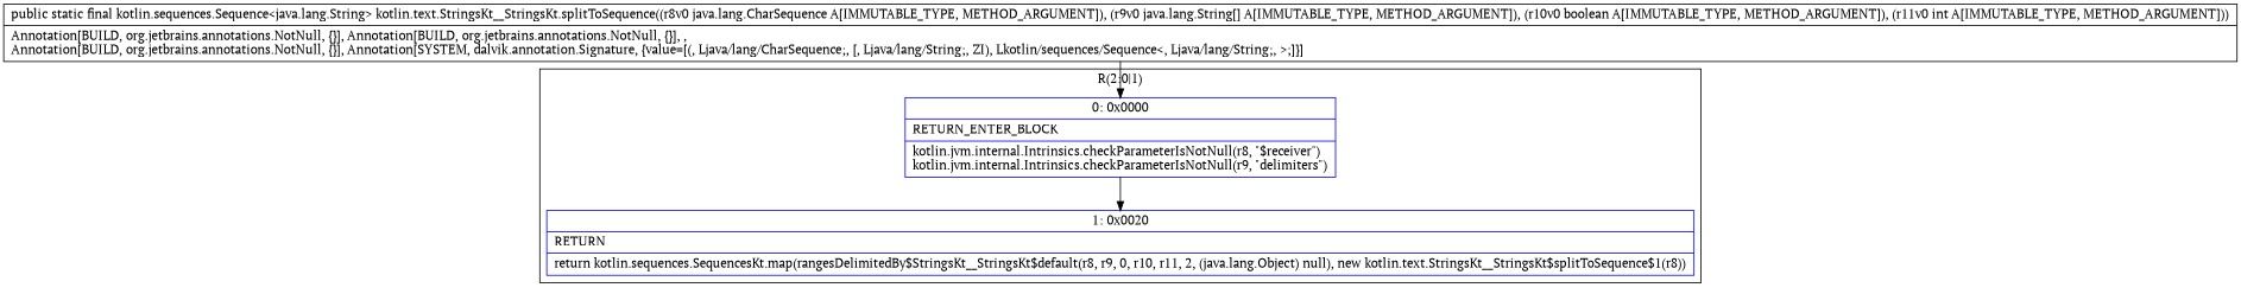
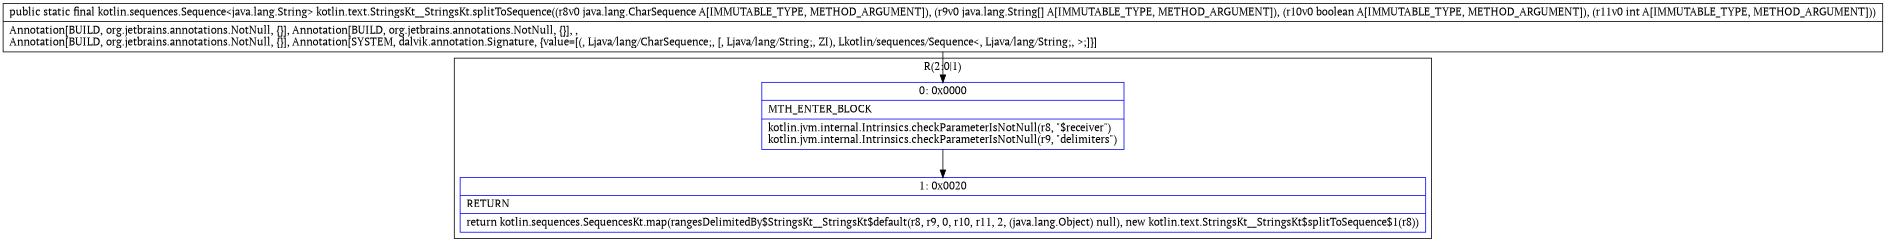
  digraph {
    fontname="PT Serif"
    node [color=blue shape=record fontname="PT Serif"]
    edge [fontname="PT Serif"]
-   n1 [label="{0\:\ 0x0000|RETURN_ENTER_BLOCK\l|kotlin.jvm.internal.Intrinsics.checkParameterIsNotNull(r8, \"$receiver\")\lkotlin.jvm.internal.Intrinsics.checkParameterIsNotNull(r9, \"delimiters\")\l}"]
+   n1 [label="{0\:\ 0x0000|MTH_ENTER_BLOCK\l|kotlin.jvm.internal.Intrinsics.checkParameterIsNotNull(r8, \"$receiver\")\lkotlin.jvm.internal.Intrinsics.checkParameterIsNotNull(r9, \"delimiters\")\l}"]
    n2 [label="{1\:\ 0x0020|RETURN\l|return kotlin.sequences.SequencesKt.map(rangesDelimitedBy$StringsKt__StringsKt$default(r8, r9, 0, r10, r11, 2, (java.lang.Object) null), new kotlin.text.StringsKt__StringsKt$splitToSequence$1(r8))\l}"]
    n3 [label="{public static final kotlin.sequences.Sequence\<java.lang.String\> kotlin.text.StringsKt__StringsKt.splitToSequence((r8v0 java.lang.CharSequence A[IMMUTABLE_TYPE, METHOD_ARGUMENT]), (r9v0 java.lang.String[] A[IMMUTABLE_TYPE, METHOD_ARGUMENT]), (r10v0 boolean A[IMMUTABLE_TYPE, METHOD_ARGUMENT]), (r11v0 int A[IMMUTABLE_TYPE, METHOD_ARGUMENT]))  | Annotation[BUILD, org.jetbrains.annotations.NotNull, \{\}], Annotation[BUILD, org.jetbrains.annotations.NotNull, \{\}], , \lAnnotation[BUILD, org.jetbrains.annotations.NotNull, \{\}], Annotation[SYSTEM, dalvik.annotation.Signature, \{value=[(, Ljava\/lang\/CharSequence;, [, Ljava\/lang\/String;, ZI), Lkotlin\/sequences\/Sequence\<, Ljava\/lang\/String;, \>;]\}]\l}" color=""]
    subgraph cluster_1 {
      label="R(2:0|1)"
      n1
      n2
    }
    n1 -> n2
    n3 -> n1
  }
